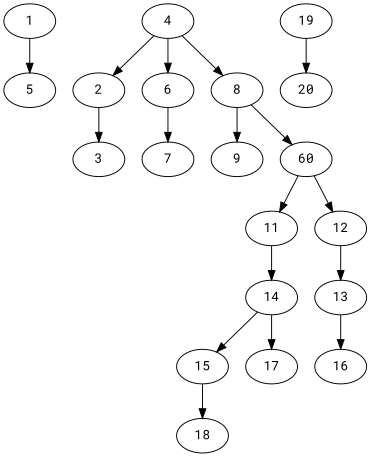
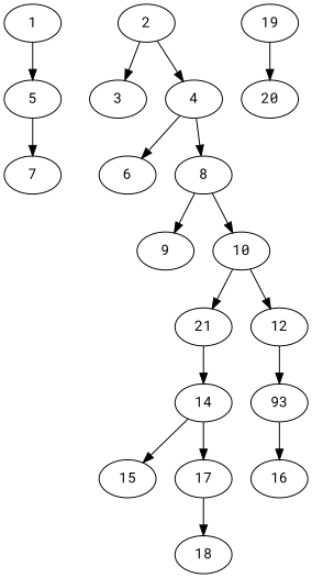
  digraph {
    fontname="Roboto Mono"
    node [alpha=0.18 fontname="Roboto Mono"]
    edge [fontname="Roboto Mono"]
    1 [alpha=0.05 expect_size=2712824661254602752]
    5 [alpha=0.02 expect_size=309568396901223]
    7 [alpha=0.17 expect_size=12651551045467224]
    2 [expect_size=14978017906663726]
    3 [alpha=0.07 expect_size=34157818290673644]
    4 [alpha=0.02 expect_size=90791516070477824]
    6 [alpha=0.06 expect_size=2149915389763518464]
    8 [alpha=0.13 expect_size=541395289692242]
    9 [alpha=0.12 expect_size=10179802850040682]
-   10 [alpha=0.14 expect_size=2174376899256516608 label=60]
-   11 [expect_size=9750058709645384]
+   10 [alpha=0.14 expect_size=2174376899256516608]
+   11 [expect_size=9750058709645384 label=21]
    12 [alpha=0.08 expect_size=14151835049925282]
    14 [alpha=0.14 expect_size=174837741979172864]
-   13 [alpha=0.15 expect_size=15232437059584000]
+   13 [alpha=0.15 expect_size=15232437059584000 label=93]
    15 [expect_size=24840093143400448]
    17 [alpha=0.09 expect_size=1968443688543584256]
    16 [alpha=0.05 expect_size=93625140070210]
    18 [alpha=0.03 expect_size=593514714521141248]
    19 [alpha=0.11 expect_size=6753434484944311]
    20 [alpha=0.11 expect_size=14122733920215610]
    1 -> 5
-   6 -> 7
+   5 -> 7
    2 -> 3
-   4 -> 2
+   2 -> 4
    4 -> 6
    4 -> 8
    8 -> 9
    8 -> 10
    10 -> 11
    10 -> 12
    11 -> 14
    12 -> 13
    14 -> 15
    14 -> 17
    13 -> 16
-   15 -> 18
+   17 -> 18
    19 -> 20
  }
